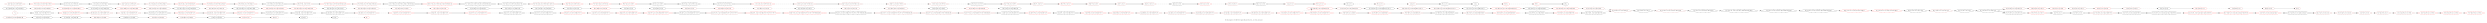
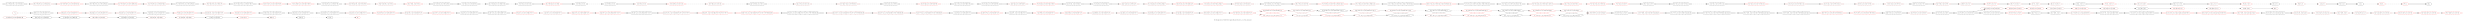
  digraph {
    fontname="EB Garamond"
    label="Tree-decomposition of width 4 for register allocator (function _recv_from_stunicast)"
    rankdir=LR
    node [color=brown fontname="EB Garamond"]
    edge [arrowhead=dot fontname="EB Garamond" style=solid]
    n1 [color=red label="0 | : "]
    n2 [color=black label="1 | 92 : "]
    n3 [color=black label="2 | 91 92 : "]
    n4 [color=red label="3 | 7 91 : 0 1 4 5 "]
    n5 [label="186 | 91 : "]
    n6 [color=black label="4 | 7 90 91 : 0 1 4 5 86 87 "]
    n7 [label="5 | 7 89 90 91 : 0 1 4 5 86 87 "]
    n8 [color=black label="6 | 7 88 89 91 : 0 1 4 5 86 87 "]
    n9 [label="185 | 7 89 91 : 0 1 4 5 86 87 "]
    n10 [color=black label="7 | 7 87 88 91 : 0 1 4 5 86 87 88 "]
    n11 [label="184 | 7 88 91 : 0 1 4 5 86 87 "]
    n12 [label="8 | 7 86 87 91 : 0 1 4 5 68 69 86 87 88 "]
    n13 [color=black label="183 | 7 87 91 : 0 1 4 5 86 87 88 "]
    n14 [color=red label="9 | 7 85 86 91 : 0 1 4 5 68 69 86 87 88 "]
    n15 [color=black label="182 | 7 86 91 : 0 1 4 5 68 69 86 87 88 "]
    n16 [label="35 | 7 58 59 91 : 0 1 4 5 54 55 66 67 "]
    n17 [color=red label="10 | 7 84 85 91 : 0 1 4 5 68 69 84 85 86 87 "]
    n18 [color=black label="181 | 7 85 91 : 0 1 4 5 68 69 86 87 "]
    n19 [color=black label="11 | 7 83 84 91 : 0 1 4 5 68 69 84 85 86 87 "]
    n20 [label="180 | 7 84 91 : 0 1 4 5 68 69 84 85 86 87 "]
    n21 [color=red label="12 | 7 82 83 91 : 0 1 4 5 68 69 84 85 "]
    n22 [label="179 | 7 83 91 : 0 1 4 5 68 69 84 85 "]
    n23 [label="13 | 63 81 82 : 0 1 4 5 54 55 68 69 72 73 "]
    n24 [label="115 | 63 82 : 0 1 4 5 54 55 68 69 72 73 "]
    n25 [label="187 | 63 82 91 : 0 1 4 5 54 55 68 69 72 73 "]
    n26 [label="14 | 63 80 81 : 0 1 4 5 54 55 68 69 72 73 "]
    n27 [label="114 | 63 81 : 0 1 4 5 54 55 68 69 72 73 "]
    n28 [color=red label="15 | 63 79 80 : 0 1 4 5 54 55 68 69 72 73 "]
    n29 [color=red label="113 | 63 80 : 0 1 4 5 54 55 68 69 72 73 "]
    n30 [color=red label="16 | 63 78 79 : 0 1 4 5 54 55 68 69 72 73 "]
    n31 [color=black label="112 | 63 79 : 0 1 4 5 54 55 68 69 72 73 "]
    n32 [label="17 | 63 77 78 : 0 1 4 5 54 55 68 69 72 73 74 75 80 81 82 83 "]
    n33 [color=black label="111 | 63 78 : 0 1 4 5 54 55 68 69 72 73 "]
    n34 [label="18 | 63 76 77 : 0 1 4 5 54 55 68 69 72 73 74 75 76 77 78 79 80 81 82 83 "]
    n35 [label="110 | 63 77 : 0 1 4 5 54 55 68 69 72 73 74 75 80 81 82 83 "]
    n36 [color=red label="19 | 63 75 76 : 0 1 4 5 54 55 68 69 72 73 74 75 76 77 78 79 80 81 82 83 "]
    n37 [color=black label="109 | 63 76 : 0 1 4 5 54 55 68 69 72 73 74 75 76 77 78 79 80 81 82 83 "]
    n38 [label="20 | 63 74 75 : 0 1 4 5 54 55 68 69 72 73 74 75 76 77 78 79 "]
    n39 [color=red label="108 | 63 75 : 0 1 4 5 54 55 68 69 72 73 74 75 76 77 78 79 "]
    n40 [color=red label="21 | 63 73 74 : 0 1 4 5 54 55 68 69 72 73 74 75 "]
    n41 [color=black label="107 | 63 74 : 0 1 4 5 54 55 68 69 72 73 74 75 "]
    n42 [label="22 | 63 72 73 : 0 1 4 5 54 55 68 69 72 73 "]
    n43 [color=red label="106 | 63 73 : 0 1 4 5 54 55 68 69 72 73 "]
    n44 [color=black label="23 | 63 71 72 : 0 1 4 5 54 55 68 69 72 73 "]
    n45 [color=red label="105 | 63 72 : 0 1 4 5 54 55 68 69 72 73 "]
    n46 [color=red label="24 | 63 70 71 : 0 1 4 5 54 55 68 69 72 73 "]
    n47 [color=black label="104 | 63 71 : 0 1 4 5 54 55 68 69 72 73 "]
    n48 [color=red label="25 | 63 69 70 : 0 1 4 5 54 55 68 69 72 73 "]
    n49 [label="103 | 63 70 : 0 1 4 5 54 55 68 69 72 73 "]
    n50 [color=black label="26 | 63 68 69 : 0 1 4 5 54 55 68 69 72 73 "]
    n51 [label="102 | 63 69 : 0 1 4 5 54 55 68 69 72 73 "]
    n52 [color=black label="27 | 63 67 68 : 0 1 4 5 54 55 68 69 72 73 "]
    n53 [color=black label="101 | 63 68 : 0 1 4 5 54 55 68 69 72 73 "]
    n54 [label="28 | 63 66 67 : 0 1 4 5 54 55 68 69 72 73 "]
    n55 [color=red label="100 | 63 67 : 0 1 4 5 54 55 68 69 72 73 "]
    n56 [color=black label="29 | 63 65 66 : 0 1 4 5 54 55 68 69 72 73 "]
    n57 [color=red label="99 | 63 66 : 0 1 4 5 54 55 68 69 72 73 "]
    n58 [label="30 | 63 64 65 : 0 1 4 5 54 55 68 69 72 73 "]
    n59 [label="98 | 63 65 : 0 1 4 5 54 55 68 69 72 73 "]
    n60 [color=black label="31 | 7 62 63 91 : 0 1 4 5 54 55 68 69 70 71 72 73 "]
    n61 [label="176 | 7 62 91 : 0 1 4 5 54 55 68 69 70 71 72 73 "]
    n62 [label="32 | 7 61 62 91 : 0 1 4 5 54 55 68 69 70 71 72 73 "]
    n63 [color=black label="175 | 7 61 91 : 0 1 4 5 54 55 68 69 70 71 "]
    n64 [color=red label="33 | 7 60 61 91 : 0 1 4 5 54 55 66 67 68 69 70 71 "]
    n65 [color=black label="174 | 7 60 91 : 0 1 4 5 54 55 66 67 68 69 "]
    n66 [color=red label="34 | 7 59 60 91 : 0 1 4 5 54 55 66 67 68 69 "]
    n67 [label="173 | 7 59 91 : 0 1 4 5 54 55 66 67 "]
    n68 [color=black label="172 | 7 58 91 : 0 1 4 5 54 55 "]
    n69 [label="36 | 7 57 58 91 : 0 1 4 5 54 55 56 57 62 63 64 65 "]
    n70 [color=black label="171 | 7 57 91 : 0 1 4 5 54 55 56 57 62 63 64 65 "]
    n71 [color=black label="37 | 7 56 57 91 : 0 1 4 5 54 55 56 57 58 59 60 61 62 63 64 65 "]
    n72 [color=black label="170 | 7 56 91 : 0 1 4 5 54 55 56 57 58 59 60 61 62 63 64 65 "]
    n73 [color=black label="38 | 7 55 56 91 : 0 1 4 5 54 55 56 57 58 59 60 61 62 63 64 65 "]
    n74 [color=red label="169 | 7 55 91 : 0 1 4 5 54 55 56 57 58 59 60 61 "]
    n75 [color=red label="39 | 7 54 55 91 : 0 1 4 5 54 55 56 57 58 59 60 61 "]
    n76 [color=black label="168 | 7 54 91 : 0 1 4 5 54 55 56 57 "]
    n77 [label="40 | 7 53 54 91 : 0 1 4 5 54 55 56 57 "]
    n78 [color=black label="167 | 7 53 91 : 0 1 4 5 54 55 "]
    n79 [color=black label="41 | 7 52 53 91 : 0 1 4 5 52 53 54 55 "]
    n80 [label="94 | 7 52 53 91 : 0 1 4 5 52 53 54 55 "]
    n81 [color=black label="95 | 7 52 53 91 : 0 1 4 5 52 53 54 55 "]
    n82 [color=red label="190 | 7 52 91 : 0 1 4 5 52 53 "]
    n83 [color=red label="193 | 7 53 91 : 0 1 4 5 54 55 "]
    n84 [label="42 | 7 51 52 : 0 1 4 5 52 53 "]
    n85 [color=red label="118 | 7 51 : 0 1 4 5 52 53 "]
    n86 [label="43 | 7 50 51 : 0 1 4 5 52 53 "]
    n87 [color=black label="117 | 7 50 : 0 1 4 5 "]
    n88 [color=red label="44 | 7 49 50 : 0 1 4 5 "]
    n89 [label="191 | 49 50 : 0 1 4 5 "]
    n90 [label="192 | 50 : 0 1 4 5 "]
    n91 [color=black label="45 | 7 48 91 : 0 1 4 5 "]
    n92 [label="46 | 7 47 48 91 : 0 1 4 5 42 43 48 49 50 51 "]
    n93 [color=black label="165 | 7 47 91 : 0 1 4 5 42 43 48 49 50 51 "]
    n94 [color=black label="47 | 7 46 47 91 : 0 1 4 5 42 43 44 45 46 47 48 49 50 51 "]
    n95 [color=red label="164 | 7 46 91 : 0 1 4 5 42 43 44 45 46 47 48 49 50 51 "]
    n96 [color=red label="48 | 7 45 46 91 : 0 1 4 5 42 43 44 45 46 47 48 49 50 51 "]
    n97 [color=red label="163 | 7 45 91 : 0 1 4 5 42 43 44 45 46 47 "]
    n98 [color=black label="49 | 7 44 45 91 : 0 1 4 5 42 43 44 45 46 47 "]
    n99 [label="162 | 7 44 91 : 0 1 4 5 42 43 "]
    n100 [label="50 | 7 43 44 91 : 0 1 4 5 42 43 "]
    n101 [label="161 | 7 43 91 : 0 1 4 5 "]
    n102 [label="51 | 7 42 43 91 : 0 1 4 5 "]
    n103 [label="52 | 7 41 42 43 91 : 0 1 4 5 35 36 "]
    n104 [color=red label="160 | 7 41 43 91 : 0 1 4 5 35 36 "]
    n105 [color=red label="53 | 7 40 41 43 91 : 0 1 4 5 35 36 "]
    n106 [color=red label="159 | 7 40 43 91 : 0 1 4 5 35 36 "]
    n107 [color=black label="54 | 7 39 40 43 91 : 0 1 4 5 35 36 40 41 "]
    n108 [label="158 | 7 39 43 91 : 0 1 4 5 35 36 40 41 "]
    n109 [color=red label="55 | 7 38 39 43 91 : 0 1 4 5 35 36 39 40 41 "]
    n110 [color=black label="157 | 7 38 43 91 : 0 1 4 5 35 36 39 40 41 "]
    n111 [color=red label="56 | 7 37 38 43 91 : 0 1 4 5 35 36 39 40 41 "]
    n112 [label="156 | 7 37 43 91 : 0 1 4 5 35 36 39 40 41 "]
    n113 [color=black label="57 | 7 36 37 43 91 : 0 1 4 5 35 36 39 40 41 "]
    n114 [label="155 | 7 36 43 91 : 0 1 4 5 35 36 39 "]
    n115 [color=black label="58 | 7 35 36 43 91 : 0 1 4 5 35 36 37 38 39 "]
    n116 [color=red label="154 | 7 35 43 91 : 0 1 4 5 35 36 37 38 39 "]
    n117 [color=red label="59 | 7 34 35 43 91 : 0 1 4 5 35 36 37 38 39 "]
    n118 [color=black label="153 | 7 34 43 91 : 0 1 4 5 35 36 37 38 "]
    n119 [label="60 | 7 33 34 43 91 : 0 1 4 5 35 36 37 38 "]
    n120 [label="194 | 7 33 43 91 : 0 1 4 5 35 36 "]
    n121 [color=red label="152 | 7 33 43 : 0 1 4 5 35 36 "]
    n122 [color=black label="61 | 7 32 33 43 : 0 1 4 5 33 34 35 36 "]
    n123 [color=black label="151 | 7 32 43 : 0 1 4 5 33 34 35 36 "]
    n124 [color=black label="62 | 7 31 32 43 : 0 1 4 5 33 34 35 36 "]
    n125 [color=black label="150 | 7 31 43 : 0 1 4 5 33 34 "]
    n126 [color=red label="63 | 7 30 31 43 : 0 1 4 5 33 34 "]
    n127 [color=black label="149 | 7 30 43 : 0 1 4 5 "]
    n128 [color=black label="64 | 7 29 30 43 : 0 1 4 5 "]
    n129 [label="148 | 7 29 43 : 0 1 4 5 "]
    n130 [color=red label="65 | 7 28 29 43 : 0 1 4 5 31 32 "]
    n131 [label="147 | 7 28 43 : 0 1 4 5 31 32 "]
    n132 [color=black label="66 | 7 27 28 43 : 0 1 4 5 31 32 "]
    n133 [label="146 | 7 27 43 : 0 1 4 5 31 32 "]
    n134 [label="67 | 7 26 27 43 : 0 1 4 5 8 9 30 31 32 "]
    n135 [color=black label="145 | 7 26 43 : 0 1 4 5 8 9 30 "]
    n136 [color=red label="68 | 7 25 26 43 : 0 1 4 5 8 9 28 29 30 "]
    n137 [color=black label="144 | 7 25 43 : 0 1 4 5 8 9 28 29 30 "]
+   n138 [color=black label="69 | 7 24 25 43 : 0 1 4 5 8 9 28 29 30 "]
    n139 [label="143 | 7 24 43 : 0 1 4 5 8 9 28 29 "]
    n140 [color=red label="70 | 7 23 24 43 : 0 1 4 5 8 9 26 27 28 29 "]
    n141 [color=black label="142 | 7 23 43 : 0 1 4 5 8 9 26 27 "]
    n142 [color=black label="71 | 7 22 23 43 : 0 1 4 5 8 9 26 27 "]
    n143 [label="141 | 7 22 43 : 0 1 4 5 8 9 26 27 "]
    n144 [label="72 | 7 21 22 43 : 0 1 4 5 8 9 24 25 26 27 "]
    n145 [color=red label="140 | 7 21 43 : 0 1 4 5 8 9 24 25 26 27 "]
    n146 [color=red label="73 | 7 20 21 43 : 0 1 4 5 8 9 23 24 25 26 27 "]
    n147 [label="139 | 7 20 43 : 0 1 4 5 8 9 23 24 25 "]
    n148 [color=black label="74 | 7 19 20 43 : 0 1 4 5 8 9 23 24 25 "]
    n149 [label="138 | 7 19 43 : 0 1 4 5 8 9 23 "]
    n150 [color=red label="75 | 7 18 19 43 : 0 1 4 5 8 9 13 14 19 20 21 22 23 "]
    n151 [label="137 | 7 18 43 : 0 1 4 5 8 9 13 14 19 20 21 22 "]
    n152 [color=black label="76 | 7 17 18 43 : 0 1 4 5 8 9 13 14 15 16 17 18 19 20 21 22 "]
    n153 [color=red label="136 | 7 17 43 : 0 1 4 5 8 9 13 14 15 16 17 18 19 20 21 22 "]
    n154 [color=black label="77 | 7 16 17 43 : 0 1 4 5 8 9 13 14 15 16 17 18 19 20 21 22 "]
    n155 [color=black label="135 | 7 16 43 : 0 1 4 5 8 9 13 14 15 16 17 18 "]
    n156 [label="78 | 7 15 16 43 : 0 1 4 5 8 9 13 14 15 16 17 18 "]
    n157 [color=red label="134 | 7 15 43 : 0 1 4 5 8 9 13 14 "]
    n158 [color=red label="79 | 7 14 15 43 : 0 1 4 5 8 9 13 14 "]
    n159 [color=red label="195 | 7 14 43 : 0 1 4 5 8 9 "]
    n160 [color=black label="133 | 7 14 : 0 1 4 5 8 9 "]
    n161 [color=black label="80 | 7 13 14 : 0 1 4 5 6 7 8 9 11 12 "]
    n162 [color=black label="132 | 7 13 : 0 1 4 5 6 7 8 9 11 12 "]
    n163 [color=red label="81 | 7 12 13 : 0 1 4 5 6 7 8 9 10 11 12 "]
    n164 [label="131 | 7 12 : 0 1 4 5 6 7 8 9 10 11 12 "]
    n165 [label="82 | 7 11 12 : 0 1 4 5 6 7 8 9 10 11 12 "]
    n166 [label="130 | 7 11 : 0 1 4 5 6 7 8 9 10 "]
    n167 [label="83 | 7 10 11 : 0 1 4 5 6 7 8 9 10 "]
    n168 [color=black label="129 | 7 10 : 0 1 4 5 6 7 8 9 "]
    n169 [label="84 | 7 9 10 : 0 1 4 5 6 7 8 9 "]
    n170 [label="128 | 7 9 : 0 1 4 5 6 7 "]
    n171 [color=red label="85 | 7 8 9 : 0 1 4 5 6 7 "]
    n172 [label="196 | 7 9 : 0 1 4 5 6 7 "]
    n173 [label="127 | 7 : 0 1 4 5 "]
    n174 [label="86 | 6 7 : 0 1 2 3 4 5 "]
    n175 [color=black label="126 | 6 : 0 1 2 3 4 5 "]
    n176 [color=red label="87 | 5 6 : 0 1 2 3 4 5 "]
    n177 [label="125 | 5 : 0 1 2 3 4 5 "]
    n178 [color=black label="88 | 4 5 : 0 1 2 3 4 5 "]
    n179 [label="124 | 4 : 0 1 2 3 "]
    n180 [color=red label="89 | 3 4 : 0 1 2 3 "]
    n181 [color=black label="123 | 3 : 0 1 "]
    n182 [label="90 | 2 3 : 0 1 "]
    n183 [label="122 | 2 : 0 1 "]
    n184 [color=black label="91 | 1 2 : 0 1 "]
    n185 [color=black label="121 | 1 : "]
    n186 [color=red label="92 | 0 1 : "]
    n187 [color=red label="197 | 1 : "]
    n188 [color=black label="120 | : "]
    n189 [color=red label="93 | 7 63 82 91 : 0 1 4 5 54 55 68 69 72 73 "]
    n190 [color=red label="96 | 7 63 82 91 : 0 1 4 5 54 55 68 69 72 73 "]
    n191 [color=red label="198 | 7 63 82 91 : 0 1 4 5 54 55 68 69 72 73 "]
    n192 [label="177 | 7 63 91 : 0 1 4 5 54 55 68 69 72 73 "]
    n193 [label="178 | 7 82 91 : 0 1 4 5 68 69 "]
    n194 [color=red label="119 | 7 52 : 0 1 4 5 52 53 "]
    n195 [color=black label="166 | 7 91 : 0 1 4 5 "]
    n196 [label="97 | : "]
    n197 [color=black label="189 | 65 : 0 1 4 5 54 55 68 69 72 73 "]
    n198 [color=red label="188 | 64 65 : 0 1 4 5 54 55 68 69 72 73 "]
    n199 [label="116 | : "]
    n2 -> n1 [arrowhead=vee style=dotted]
    n3 -> n2 [style=dotted]
    n4 -> n5
    n5 -> n3 [style=dotted]
    n6 -> n4
    n7 -> n6
    n8 -> n9 [arrowhead=vee]
    n9 -> n7 [style=dotted]
    n10 -> n11 [arrowhead=vee]
    n11 -> n8
    n12 -> n13
    n13 -> n10 [arrowhead=vee]
    n14 -> n15 [arrowhead=vee style=dotted]
    n15 -> n16 [style=dotted]
    n16 -> n68
    n17 -> n18 [arrowhead=vee style=dotted]
    n18 -> n14
    n19 -> n20 [style=dotted]
    n20 -> n17 [arrowhead=vee]
    n21 -> n22
    n22 -> n19 [arrowhead=vee]
    n23 -> n24 [style=dotted]
    n24 -> n25 [arrowhead=vee]
    n25 -> n189 [style=dotted]
    n26 -> n27 [arrowhead=vee style=dotted]
    n27 -> n23
    n28 -> n29 [arrowhead=vee style=dotted]
    n29 -> n26 [arrowhead=vee style=dotted]
    n30 -> n31 [style=dotted]
    n31 -> n28
    n32 -> n33 [arrowhead=vee]
    n33 -> n30 [arrowhead=vee]
    n34 -> n35
    n35 -> n32
    n36 -> n37 [style=dotted]
    n37 -> n34 [style=dotted]
    n38 -> n39
    n39 -> n36 [style=dotted]
    n40 -> n41 [arrowhead=vee]
    n41 -> n38 [arrowhead=vee]
    n42 -> n43 [style=dotted]
    n43 -> n40
    n44 -> n45 [arrowhead=vee style=dotted]
    n45 -> n42 [style=dotted]
    n46 -> n47 [arrowhead=vee style=dotted]
    n47 -> n44 [arrowhead=vee style=dotted]
    n48 -> n49 [arrowhead=vee]
    n49 -> n46 [arrowhead=vee]
    n50 -> n51 [arrowhead=vee]
    n51 -> n48 [style=dotted]
    n52 -> n53 [arrowhead=vee style=dotted]
    n53 -> n50 [arrowhead=vee style=dotted]
    n54 -> n55 [arrowhead=vee]
    n55 -> n52 [style=dotted]
    n56 -> n57 [arrowhead=vee style=dotted]
    n57 -> n54 [arrowhead=vee]
    n58 -> n59 [arrowhead=vee style=dotted]
    n59 -> n56 [style=dotted]
    n60 -> n61 [arrowhead=vee style=dotted]
    n61 -> n62
    n62 -> n63 [style=dotted]
    n63 -> n64 [style=dotted]
    n64 -> n65
    n65 -> n66
    n66 -> n67
    n67 -> n16 [style=dotted]
    n68 -> n69 [arrowhead=vee]
    n69 -> n70 [arrowhead=vee]
    n70 -> n71 [arrowhead=vee style=dotted]
    n71 -> n72 [arrowhead=vee style=dotted]
    n72 -> n73 [style=dotted]
    n73 -> n74 [arrowhead=vee]
    n74 -> n75
    n75 -> n76
    n76 -> n77
    n77 -> n78 [arrowhead=vee style=dotted]
    n78 -> n79 [arrowhead=vee]
    n79 -> n80 [arrowhead=vee]
    n79 -> n81
    n80 -> n82
    n81 -> n83 [style=dotted]
    n82 -> n194 [arrowhead=vee]
    n83 -> n195
    n84 -> n85 [arrowhead=vee]
    n85 -> n86 [arrowhead=vee]
    n86 -> n87 [style=dotted]
    n87 -> n88 [arrowhead=vee]
    n88 -> n89 [style=dotted]
    n89 -> n90 [style=dotted]
    n90 -> n199
    n91 -> n92 [arrowhead=vee]
    n92 -> n93
    n93 -> n94 [arrowhead=vee]
    n94 -> n95 [style=dotted]
    n95 -> n96
    n96 -> n97 [arrowhead=vee]
    n97 -> n98 [style=dotted]
    n98 -> n99
    n99 -> n100 [arrowhead=vee style=dotted]
    n100 -> n101
    n101 -> n102 [style=dotted]
    n102 -> n103 [style=dotted]
    n103 -> n104 [arrowhead=vee style=dotted]
    n104 -> n105
    n105 -> n106 [arrowhead=vee style=dotted]
    n107 -> n108 [arrowhead=vee style=dotted]
    n108 -> n109 [arrowhead=vee]
    n109 -> n110 [arrowhead=vee style=dotted]
    n110 -> n111
    n111 -> n112
    n112 -> n113 [arrowhead=vee style=dotted]
    n113 -> n114 [style=dotted]
    n114 -> n115 [arrowhead=vee style=dotted]
    n115 -> n116 [style=dotted]
    n116 -> n117 [arrowhead=vee]
    n117 -> n118 [style=dotted]
    n118 -> n119 [arrowhead=vee style=dotted]
    n119 -> n120 [style=dotted]
    n120 -> n121 [arrowhead=vee style=dotted]
    n121 -> n122 [arrowhead=vee style=dotted]
    n122 -> n123
    n123 -> n124 [style=dotted]
    n124 -> n125 [arrowhead=vee style=dotted]
    n125 -> n126 [arrowhead=vee]
    n126 -> n127 [arrowhead=vee]
    n127 -> n128 [arrowhead=vee style=dotted]
    n128 -> n129
    n129 -> n130 [arrowhead=vee]
    n130 -> n131 [arrowhead=vee style=dotted]
    n131 -> n132 [style=dotted]
    n132 -> n133 [style=dotted]
    n133 -> n134 [arrowhead=vee style=dotted]
    n134 -> n135 [style=dotted]
    n135 -> n136 [arrowhead=vee style=dotted]
    n136 -> n137 [arrowhead=vee style=dotted]
+   n137 -> n138 [arrowhead=vee style=dotted]
+   n138 -> n139 [arrowhead=vee]
    n139 -> n140 [arrowhead=vee style=dotted]
    n140 -> n141 [arrowhead=vee]
    n141 -> n142
    n142 -> n143 [arrowhead=vee]
    n143 -> n144 [arrowhead=vee style=dotted]
    n144 -> n145 [arrowhead=vee style=dotted]
    n145 -> n146 [arrowhead=vee]
    n146 -> n147
    n147 -> n148 [arrowhead=vee style=dotted]
    n148 -> n149 [arrowhead=vee]
    n149 -> n150 [arrowhead=vee]
    n150 -> n151 [arrowhead=vee style=dotted]
    n151 -> n152 [arrowhead=vee style=dotted]
    n152 -> n153 [arrowhead=vee]
    n153 -> n154
    n154 -> n155 [arrowhead=vee style=dotted]
    n155 -> n156 [style=dotted]
    n156 -> n157
    n157 -> n158 [arrowhead=vee style=dotted]
    n158 -> n159 [arrowhead=vee]
    n159 -> n160 [arrowhead=vee]
    n160 -> n161 [arrowhead=vee]
    n161 -> n162 [style=dotted]
    n162 -> n163
    n163 -> n164 [arrowhead=vee style=dotted]
    n164 -> n165 [arrowhead=vee]
    n165 -> n166 [style=dotted]
    n166 -> n167 [style=dotted]
    n167 -> n168 [style=dotted]
    n168 -> n169
    n169 -> n170
    n170 -> n171
    n171 -> n172
    n172 -> n173
    n173 -> n174
    n174 -> n175 [arrowhead=vee style=dotted]
    n175 -> n176
    n176 -> n177 [style=dotted]
    n177 -> n178 [arrowhead=vee]
    n178 -> n179 [arrowhead=vee]
    n179 -> n180
    n180 -> n181 [arrowhead=vee style=dotted]
    n181 -> n182 [style=dotted]
    n182 -> n183 [style=dotted]
    n183 -> n184
    n184 -> n185
    n185 -> n186 [style=dotted]
    n186 -> n187 [arrowhead=vee style=dotted]
    n187 -> n188 [arrowhead=vee]
    n189 -> n190 [arrowhead=vee style=dotted]
    n189 -> n191 [arrowhead=vee style=dotted]
    n190 -> n192
    n191 -> n193 [style=dotted]
    n192 -> n60 [arrowhead=vee]
    n193 -> n21
    n194 -> n84 [style=dotted]
    n195 -> n91 [arrowhead=vee]
    n196 -> n197 [style=dotted]
    n197 -> n198 [style=dotted]
    n198 -> n58
  }
